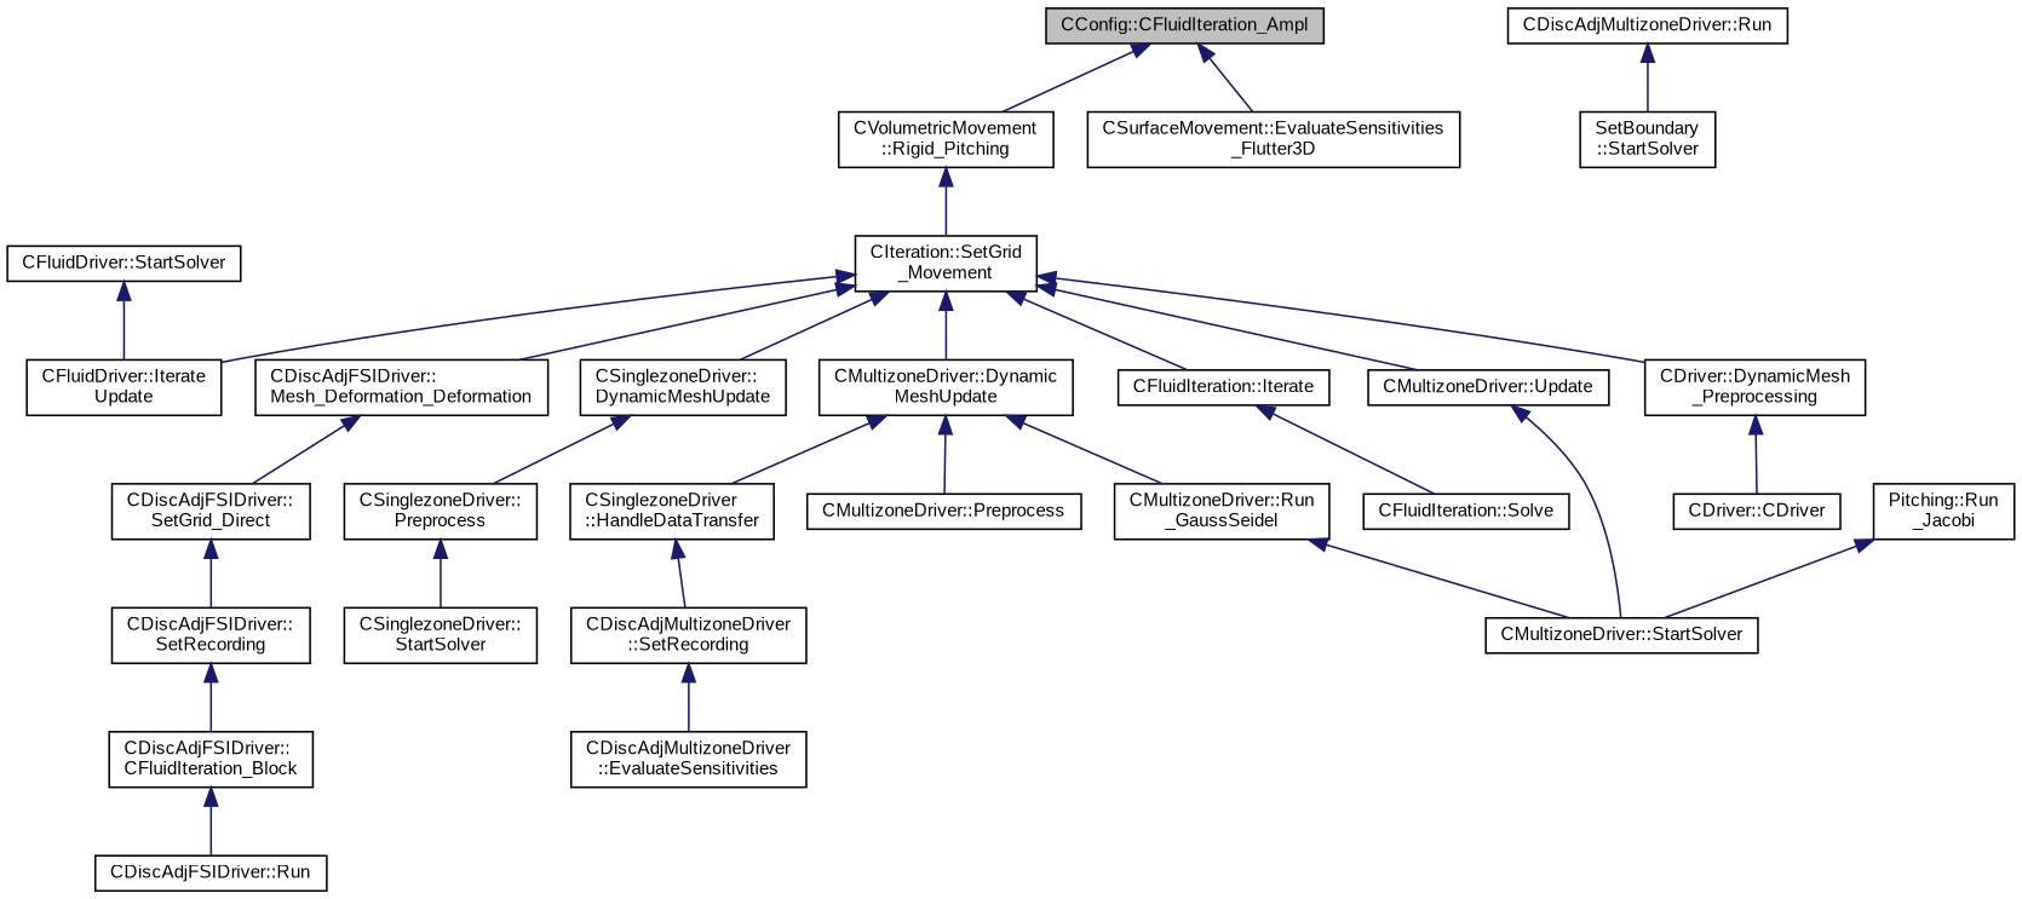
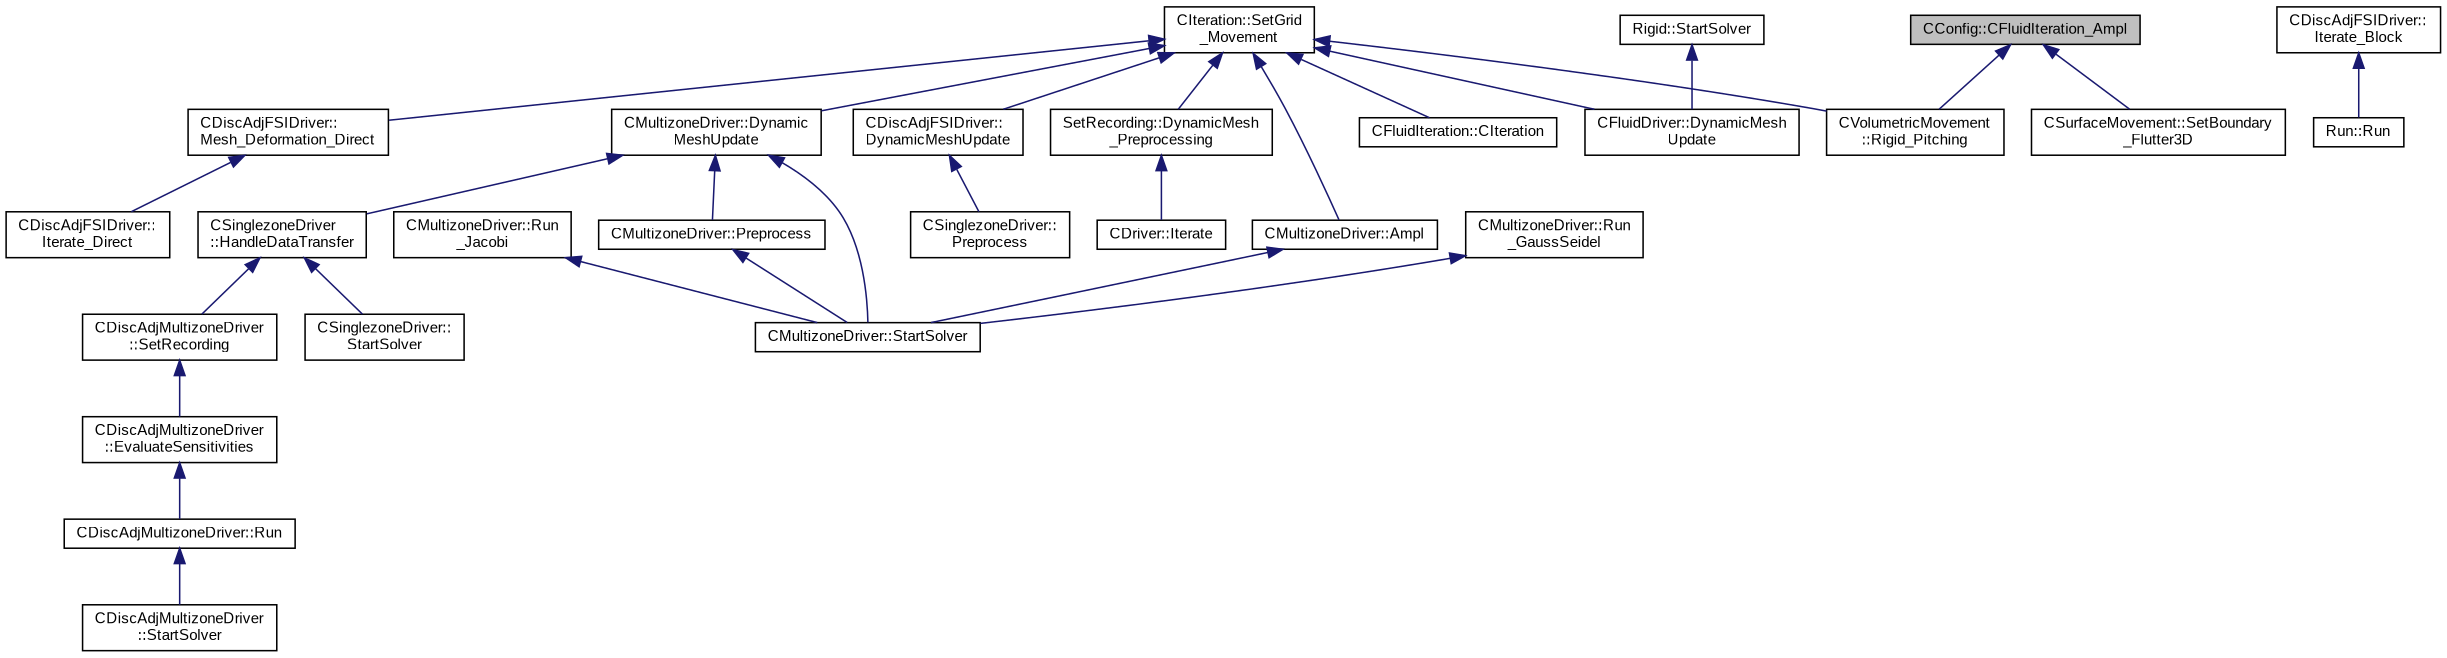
  digraph {
    fontname="Liberation Sans"
    rankdir=TB
    node [color=black fillcolor=white fontname="Liberation Sans" fontsize=10 shape=record style=filled]
    edge [color=midnightblue dir=back fontname="Liberation Sans" fontsize=10 labelfontname=Helvetica labelfontsize=10 style=solid]
    n1 [fillcolor=grey75 fontcolor=black height=0.2 label="CConfig::CFluidIteration_Ampl" width=0.4]
    n2 [height=0.2 label="CVolumetricMovement\l::Rigid_Pitching" width=0.4]
-   n3 [height=0.2 label="CSurfaceMovement::EvaluateSensitivities\l_Flutter3D" width=0.4]
+   n3 [height=0.2 label="CSurfaceMovement::SetBoundary\l_Flutter3D" width=0.4]
    n4 [height=0.2 label="CIteration::SetGrid\l_Movement" width=0.4]
-   n5 [height=0.2 label="CDriver::DynamicMesh\l_Preprocessing" width=0.4]
-   n6 [height=0.2 label="CFluidDriver::Iterate\lUpdate" width=0.4]
-   n7 [height=0.2 label="CDiscAdjFSIDriver::\lMesh_Deformation_Deformation" width=0.4]
+   n5 [height=0.2 label="SetRecording::DynamicMesh\l_Preprocessing" width=0.4]
+   n6 [height=0.2 label="CFluidDriver::DynamicMesh\lUpdate" width=0.4]
+   n7 [height=0.2 label="CDiscAdjFSIDriver::\lMesh_Deformation_Direct" width=0.4]
    n8 [height=0.2 label="CMultizoneDriver::Dynamic\lMeshUpdate" width=0.4]
-   n9 [height=0.2 label="CSinglezoneDriver::\lDynamicMeshUpdate" width=0.4]
-   n10 [height=0.2 label="CFluidIteration::Iterate" width=0.4]
-   n11 [height=0.2 label="CMultizoneDriver::Update" width=0.4]
-   n12 [height=0.2 label="CDriver::CDriver" width=0.4]
-   n13 [height=0.2 label="CDiscAdjFSIDriver::\lSetGrid_Direct" width=0.4]
+   n9 [height=0.2 label="CDiscAdjFSIDriver::\lDynamicMeshUpdate" width=0.4]
+   n10 [height=0.2 label="CFluidIteration::CIteration" width=0.4]
+   n11 [height=0.2 label="CMultizoneDriver::Ampl" width=0.4]
+   n12 [height=0.2 label="CDriver::Iterate" width=0.4]
+   n13 [height=0.2 label="CDiscAdjFSIDriver::\lIterate_Direct" width=0.4]
    n14 [height=0.2 label="CSinglezoneDriver\l::HandleDataTransfer" width=0.4]
    n15 [height=0.2 label="CMultizoneDriver::Preprocess" width=0.4]
    n16 [height=0.2 label="CMultizoneDriver::Run\l_GaussSeidel" width=0.4]
    n17 [height=0.2 label="CSinglezoneDriver::\lPreprocess" width=0.4]
-   n18 [height=0.2 label="CFluidIteration::Solve" width=0.4]
-   n19 [height=0.2 label="CFluidDriver::StartSolver" width=0.4]
-   n20 [height=0.2 label="CDiscAdjFSIDriver::\lSetRecording" width=0.4]
-   n21 [height=0.2 label="CDiscAdjFSIDriver::\lCFluidIteration_Block" width=0.4]
-   n22 [height=0.2 label="CDiscAdjFSIDriver::Run" width=0.4]
+   n19 [height=0.2 label="Rigid::StartSolver" width=0.4]
+   n21 [height=0.2 label="CDiscAdjFSIDriver::\lIterate_Block" width=0.4]
+   n22 [height=0.2 label="Run::Run" width=0.4]
    n23 [height=0.2 label="CDiscAdjMultizoneDriver\l::SetRecording" width=0.4]
    n24 [height=0.2 label="CMultizoneDriver::StartSolver" width=0.4]
-   n25 [height=0.2 label="Pitching::Run\l_Jacobi" width=0.4]
+   n25 [height=0.2 label="CMultizoneDriver::Run\l_Jacobi" width=0.4]
    n26 [height=0.2 label="CDiscAdjMultizoneDriver\l::EvaluateSensitivities" width=0.4]
    n27 [height=0.2 label="CDiscAdjMultizoneDriver::Run" width=0.4]
-   n28 [height=0.2 label="SetBoundary\l::StartSolver" width=0.4]
+   n28 [height=0.2 label="CDiscAdjMultizoneDriver\l::StartSolver" width=0.4]
    n29 [height=0.2 label="CSinglezoneDriver::\lStartSolver" width=0.4]
    n1 -> n2
    n1 -> n3
-   n2 -> n4
+   n4 -> n2
    n4 -> n5
    n4 -> n6
    n4 -> n7
    n4 -> n8
    n4 -> n9
    n4 -> n10
    n4 -> n11
    n5 -> n12
    n7 -> n13
    n8 -> n14
    n8 -> n15
-   n8 -> n16
+   n8 -> n24
    n9 -> n17
-   n10 -> n18
    n11 -> n24
-   n13 -> n20
    n14 -> n23
+   n15 -> n24
    n16 -> n24
-   n17 -> n29
+   n14 -> n29
    n19 -> n6
-   n20 -> n21
    n21 -> n22
    n23 -> n26
    n25 -> n24
+   n26 -> n27
    n27 -> n28
  }
